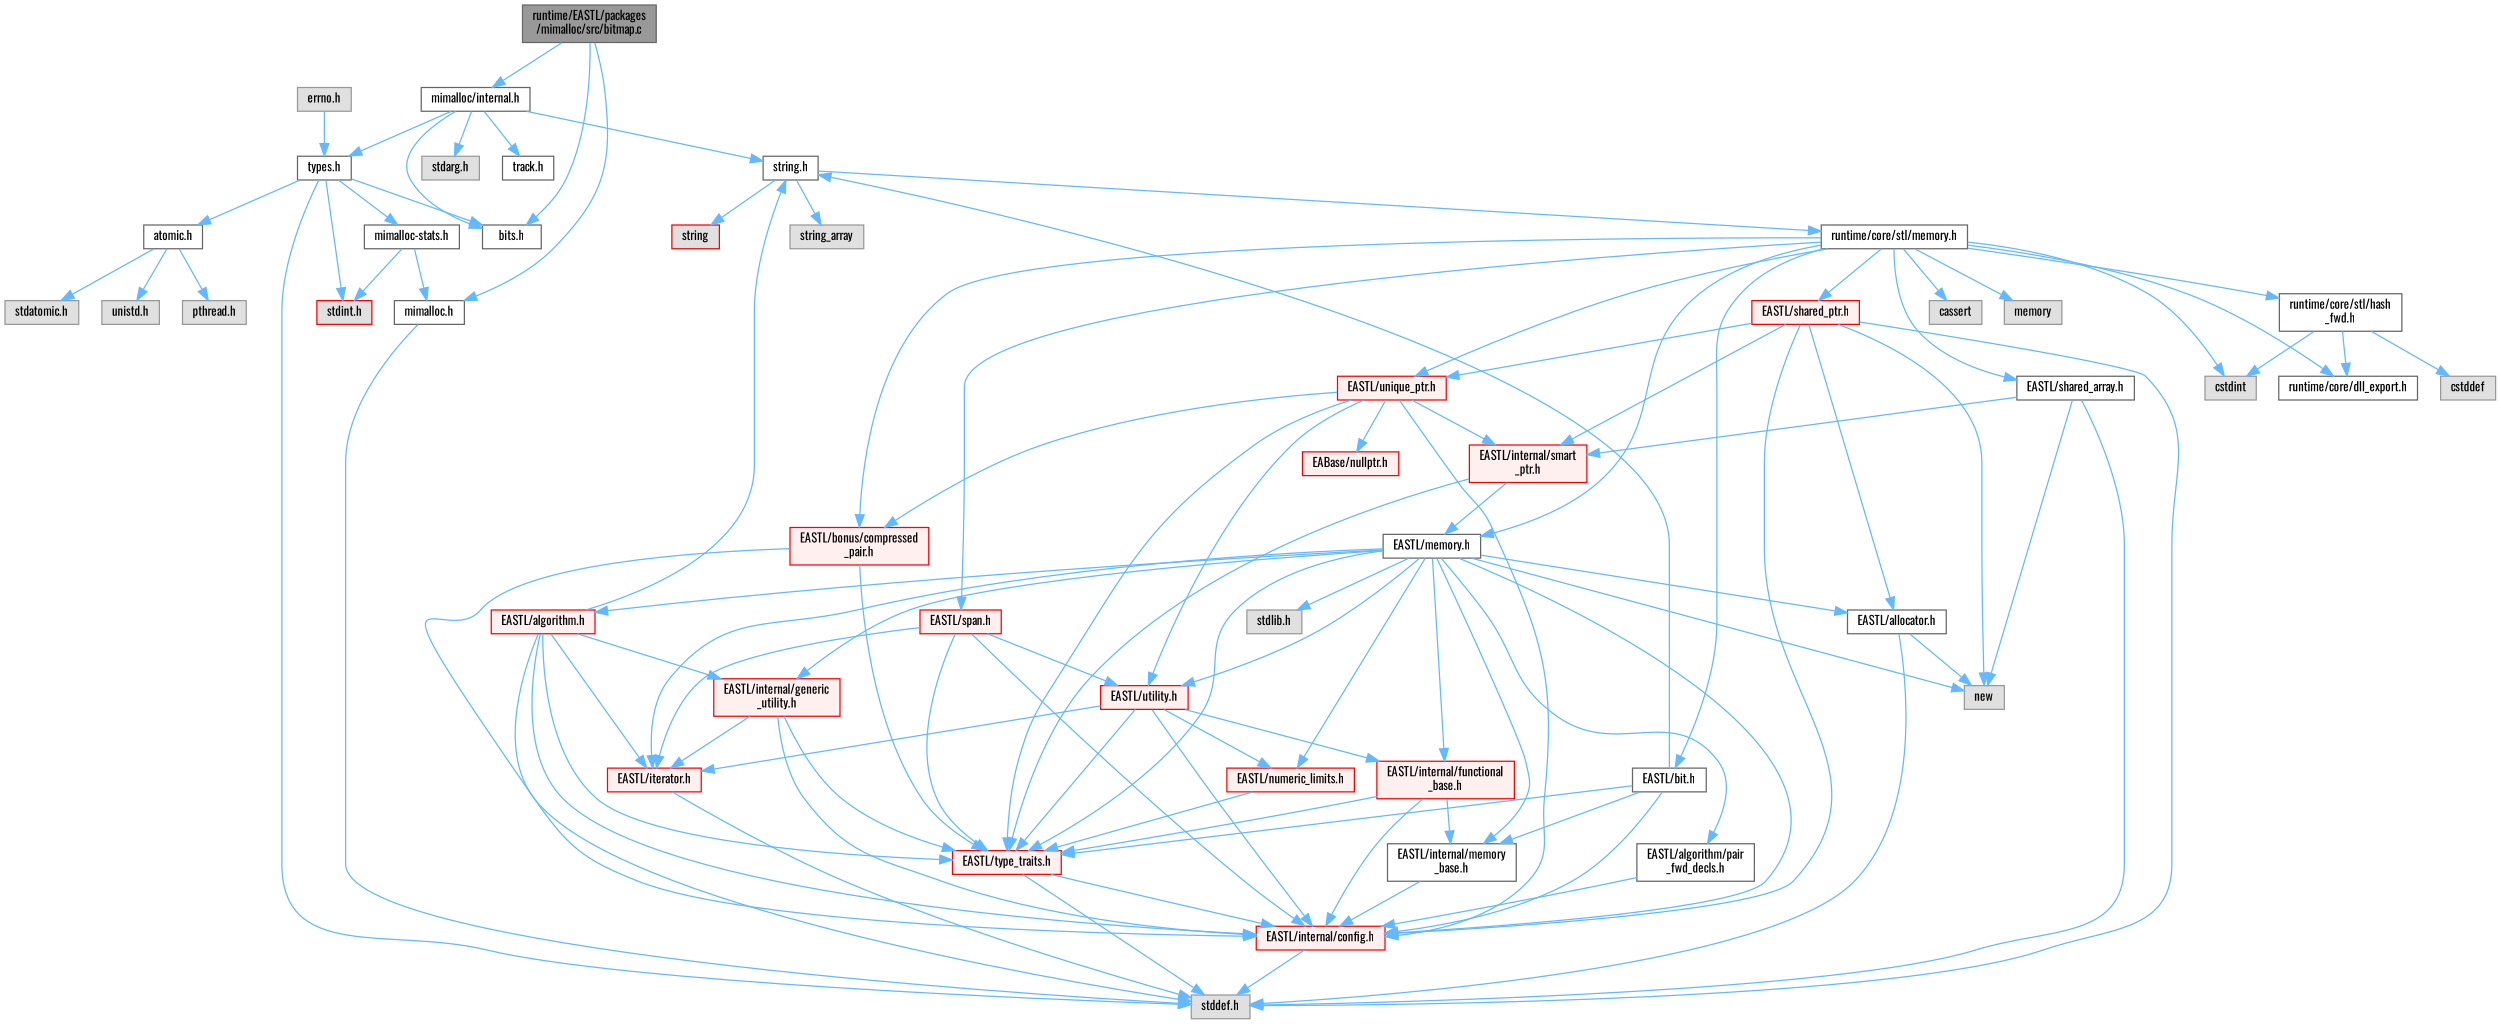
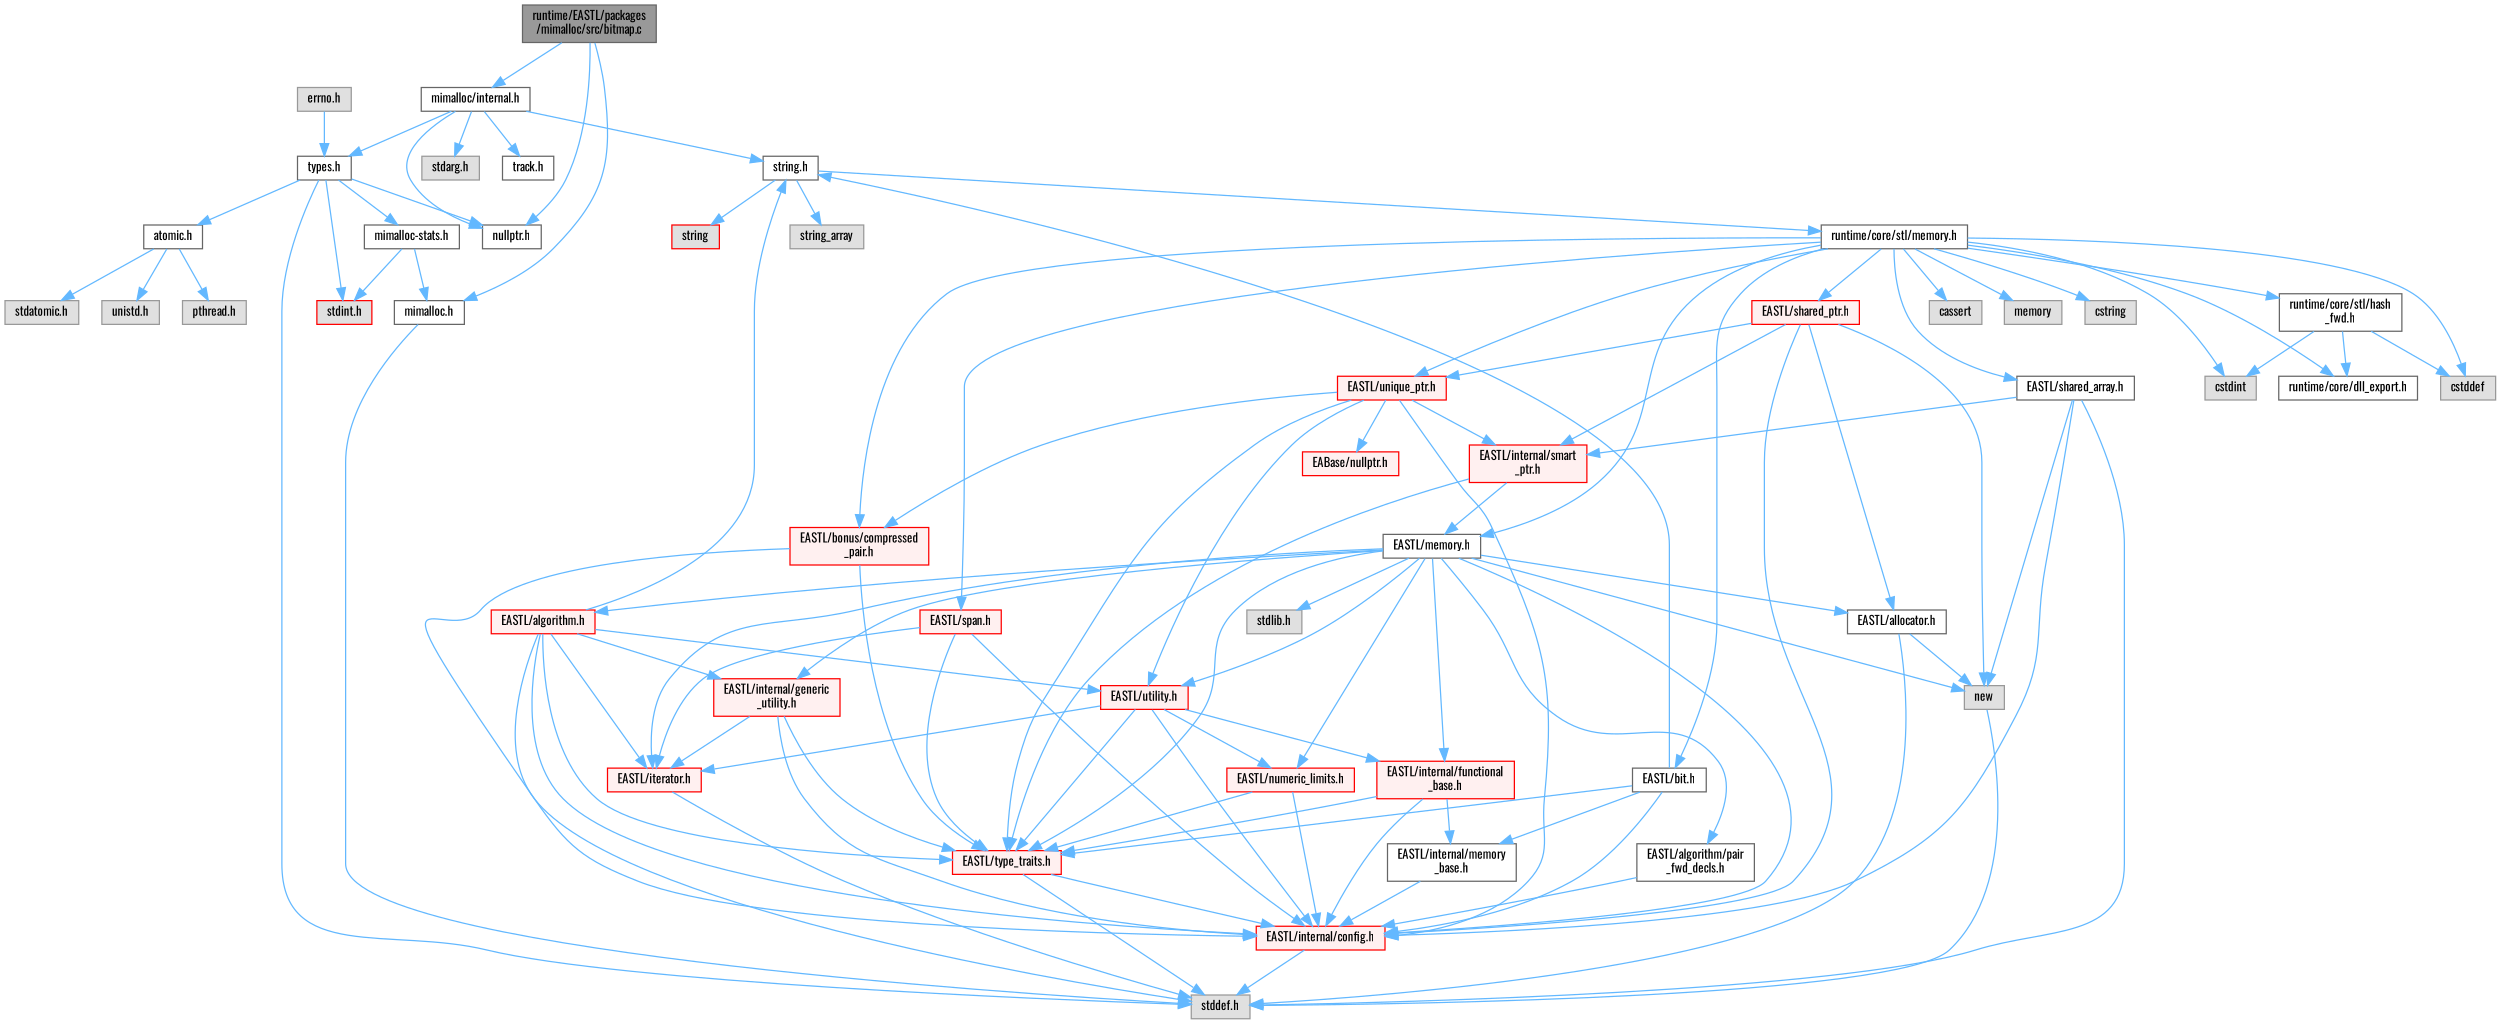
  digraph {
    fontname=Oswald
    node [color=grey40 fillcolor=white fontname=Oswald fontsize=10 shape=box style=filled]
    edge [color=steelblue1 fontname=Oswald fontsize=10 labelfontname=Helvetica labelfontsize=10 style=solid]
    n1 [color=gray40 fillcolor=grey60 fontcolor=black height=0.2 label="runtime/EASTL/packages\l/mimalloc/src/bitmap.c" width=0.4]
    n2 [height=0.2 label="mimalloc.h" width=0.4]
    n3 [height=0.2 label="mimalloc/internal.h" width=0.4]
-   n4 [height=0.2 label="bits.h" width=0.4]
+   n4 [height=0.2 label="nullptr.h" width=0.4]
    n5 [color=grey60 fillcolor="#E0E0E0" height=0.2 label="stddef.h" width=0.4]
    n6 [height=0.2 label="types.h" width=0.4]
    n7 [height=0.2 label="track.h" width=0.4]
    n8 [color=grey60 fillcolor="#E0E0E0" height=0.2 label="stdarg.h" width=0.4]
    n9 [height=0.2 label="string.h" width=0.4]
    n10 [height=0.2 label="mimalloc-stats.h" width=0.4]
    n11 [color=red fillcolor="#E0E0E0" height=0.2 label="stdint.h" width=0.4]
    n12 [height=0.2 label="atomic.h" width=0.4]
    n13 [color=red fillcolor="#E0E0E0" height=0.2 label=string width=0.4]
    n14 [color=grey60 fillcolor="#E0E0E0" height=0.2 label=string_array width=0.4]
    n15 [height=0.2 label="runtime/core/stl/memory.h" width=0.4]
    n16 [color=grey60 fillcolor="#E0E0E0" height=0.2 label="errno.h" width=0.4]
    n17 [color=grey60 fillcolor="#E0E0E0" height=0.2 label="pthread.h" width=0.4]
    n18 [color=grey60 fillcolor="#E0E0E0" height=0.2 label="stdatomic.h" width=0.4]
    n19 [color=grey60 fillcolor="#E0E0E0" height=0.2 label="unistd.h" width=0.4]
    n20 [color=grey60 fillcolor="#E0E0E0" height=0.2 label=cstddef width=0.4]
    n21 [color=grey60 fillcolor="#E0E0E0" height=0.2 label=cstdint width=0.4]
    n22 [color=grey60 fillcolor="#E0E0E0" height=0.2 label=cassert width=0.4]
    n23 [color=grey60 fillcolor="#E0E0E0" height=0.2 label=memory width=0.4]
+   n24 [color=grey60 fillcolor="#E0E0E0" height=0.2 label=cstring width=0.4]
    n25 [height=0.2 label="EASTL/bit.h" width=0.4]
    n26 [height=0.2 label="EASTL/memory.h" width=0.4]
    n27 [height=0.2 label="EASTL/shared_array.h" width=0.4]
    n28 [color=red fillcolor="#FFF0F0" height=0.2 label="EASTL/unique_ptr.h" width=0.4]
    n29 [color=red fillcolor="#FFF0F0" height=0.2 label="EASTL/bonus/compressed\l_pair.h" width=0.4]
    n30 [color=red fillcolor="#FFF0F0" height=0.2 label="EASTL/shared_ptr.h" width=0.4]
    n31 [color=red fillcolor="#FFF0F0" height=0.2 label="EASTL/span.h" width=0.4]
    n32 [height=0.2 label="runtime/core/dll_export.h" width=0.4]
    n33 [height=0.2 label="runtime/core/stl/hash\l_fwd.h" width=0.4]
    n34 [color=red fillcolor="#FFF0F0" height=0.2 label="EASTL/internal/config.h" width=0.4]
    n35 [height=0.2 label="EASTL/internal/memory\l_base.h" width=0.4]
    n36 [color=red fillcolor="#FFF0F0" height=0.2 label="EASTL/type_traits.h" width=0.4]
    n37 [color=red fillcolor="#FFF0F0" height=0.2 label="EASTL/internal/generic\l_utility.h" width=0.4]
    n38 [color=red fillcolor="#FFF0F0" height=0.2 label="EASTL/iterator.h" width=0.4]
    n39 [height=0.2 label="EASTL/algorithm/pair\l_fwd_decls.h" width=0.4]
    n40 [color=red fillcolor="#FFF0F0" height=0.2 label="EASTL/internal/functional\l_base.h" width=0.4]
    n41 [color=red fillcolor="#FFF0F0" height=0.2 label="EASTL/algorithm.h" width=0.4]
    n42 [color=red fillcolor="#FFF0F0" height=0.2 label="EASTL/utility.h" width=0.4]
    n43 [color=red fillcolor="#FFF0F0" height=0.2 label="EASTL/numeric_limits.h" width=0.4]
    n44 [height=0.2 label="EASTL/allocator.h" width=0.4]
    n45 [color=grey60 fillcolor="#E0E0E0" height=0.2 label=new width=0.4]
    n46 [color=grey60 fillcolor="#E0E0E0" height=0.2 label="stdlib.h" width=0.4]
    n47 [color=red fillcolor="#FFF0F0" height=0.2 label="EASTL/internal/smart\l_ptr.h" width=0.4]
    n48 [color=red fillcolor="#FFF0F0" height=0.2 label="EABase/nullptr.h" width=0.4]
    n1 -> n2
    n1 -> n3
    n1 -> n4
    n2 -> n5
    n3 -> n4
    n3 -> n6
    n3 -> n7
    n3 -> n8
    n3 -> n9
    n6 -> n4
    n6 -> n5
    n6 -> n10
    n6 -> n11
    n6 -> n12
    n9 -> n13
    n9 -> n14
    n9 -> n15
    n10 -> n2
    n10 -> n11
    n12 -> n17
    n12 -> n18
    n12 -> n19
+   n15 -> n20
    n15 -> n21
    n15 -> n22
    n15 -> n23
+   n15 -> n24
    n15 -> n25
    n15 -> n26
    n15 -> n27
    n15 -> n28
    n15 -> n29
    n15 -> n30
    n15 -> n31
    n15 -> n32
    n15 -> n33
    n16 -> n6
    n25 -> n9
    n25 -> n34
    n25 -> n35
    n25 -> n36
    n26 -> n34
-   n26 -> n35
    n26 -> n36
    n26 -> n37
    n26 -> n38
    n26 -> n39
    n26 -> n40
    n26 -> n41
    n26 -> n42
    n26 -> n43
    n26 -> n44
    n26 -> n45
    n26 -> n46
    n27 -> n5
+   n27 -> n34
    n27 -> n45
    n27 -> n47
    n28 -> n29
    n28 -> n34
    n28 -> n36
    n28 -> n42
    n28 -> n47
    n28 -> n48
    n29 -> n34
    n29 -> n36
-   n30 -> n5
+   n45 -> n5
    n30 -> n28
    n30 -> n34
    n30 -> n44
    n30 -> n45
    n30 -> n47
    n31 -> n34
    n31 -> n36
    n31 -> n38
    n33 -> n20
    n33 -> n21
    n33 -> n32
    n34 -> n5
    n35 -> n34
    n36 -> n5
    n36 -> n34
    n37 -> n34
    n37 -> n36
    n37 -> n38
    n38 -> n5
    n39 -> n34
    n40 -> n34
    n40 -> n35
    n40 -> n36
    n41 -> n5
    n41 -> n9
    n41 -> n34
    n41 -> n36
    n41 -> n37
    n41 -> n38
-   n31 -> n42
+   n41 -> n42
    n42 -> n34
    n42 -> n36
    n42 -> n38
    n42 -> n40
    n42 -> n43
+   n43 -> n34
    n43 -> n36
    n44 -> n5
    n44 -> n45
    n47 -> n26
    n47 -> n36
  }
